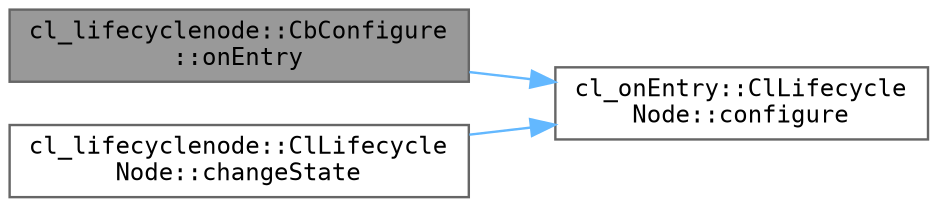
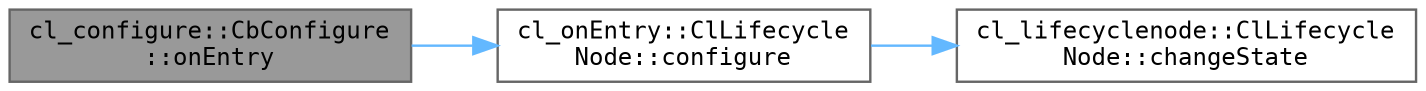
  digraph {
    fontname="DejaVu Sans Mono"
    rankdir=LR
    node [color=grey40 fillcolor=white fontname="DejaVu Sans Mono" fontsize=10 shape=box style=filled]
    edge [color=steelblue1 fontname="DejaVu Sans Mono" fontsize=10 labelfontname=Helvetica labelfontsize=10 style=solid]
-   n1 [color=gray40 fillcolor=grey60 fontcolor=black height=0.2 label="cl_lifecyclenode::CbConfigure\l::onEntry" width=0.4]
+   n1 [color=gray40 fillcolor=grey60 fontcolor=black height=0.2 label="cl_configure::CbConfigure\l::onEntry" width=0.4]
    n2 [height=0.2 label="cl_onEntry::ClLifecycle\lNode::configure" width=0.4]
    n3 [height=0.2 label="cl_lifecyclenode::ClLifecycle\lNode::changeState" width=0.4]
    n1 -> n2
-   n3 -> n2
+   n2 -> n3
  }
